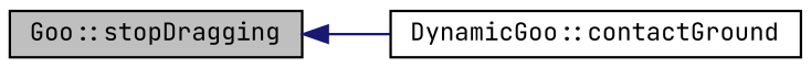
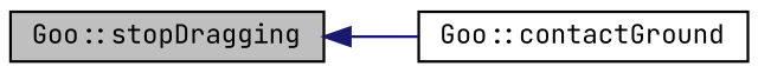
  digraph {
    rankdir=LR
    fontname="JetBrains Mono"
    node [color=black fontname="JetBrains Mono" fontsize=10 shape=record style=filled]
    n1 [fillcolor=grey75 fontcolor=black height=0.2 label="Goo::stopDragging" width=0.4]
-   n2 [fillcolor=white height=0.2 label="DynamicGoo::contactGround" width=0.4]
+   n2 [fillcolor=white height=0.2 label="Goo::contactGround" width=0.4]
    n1 -> n2 [color=midnightblue dir=back fontname="JetBrains Mono" fontsize=10 labelfontname=Helvetica labelfontsize=10 style=solid]
  }
